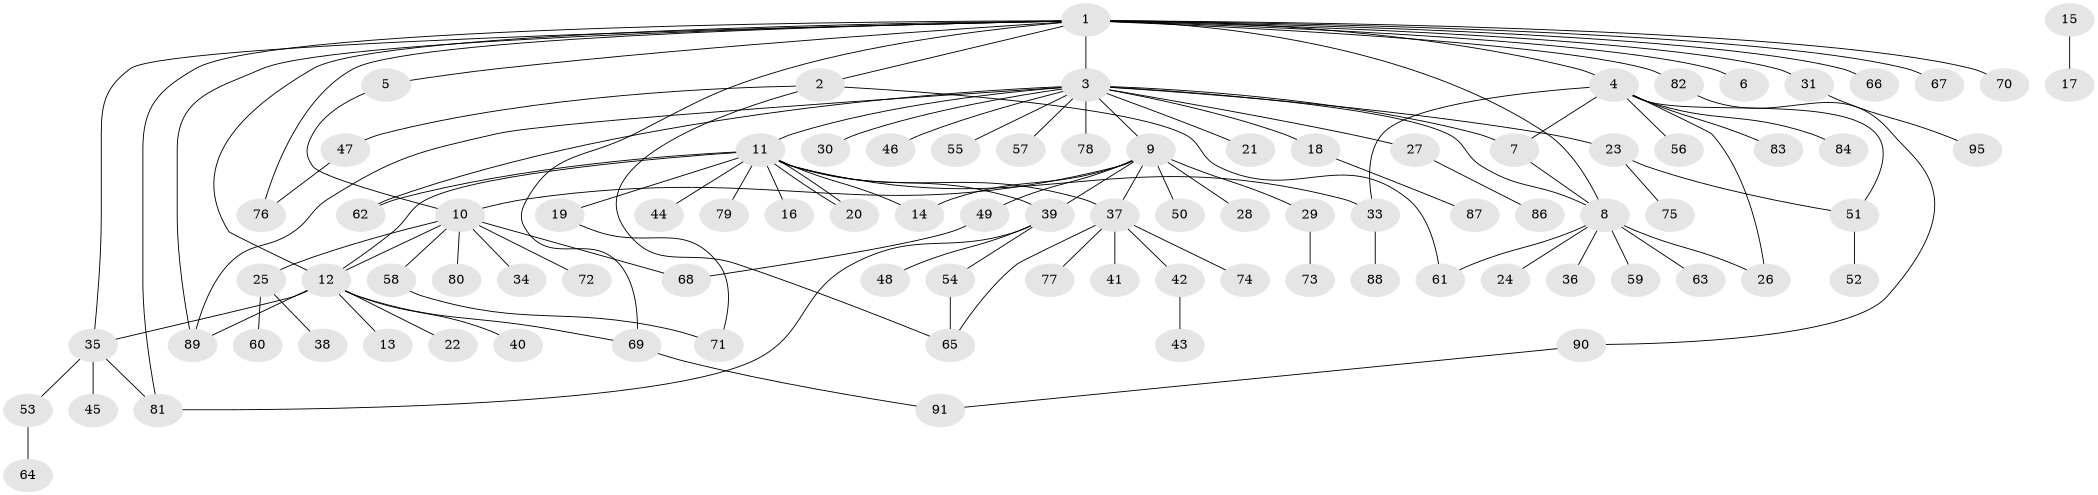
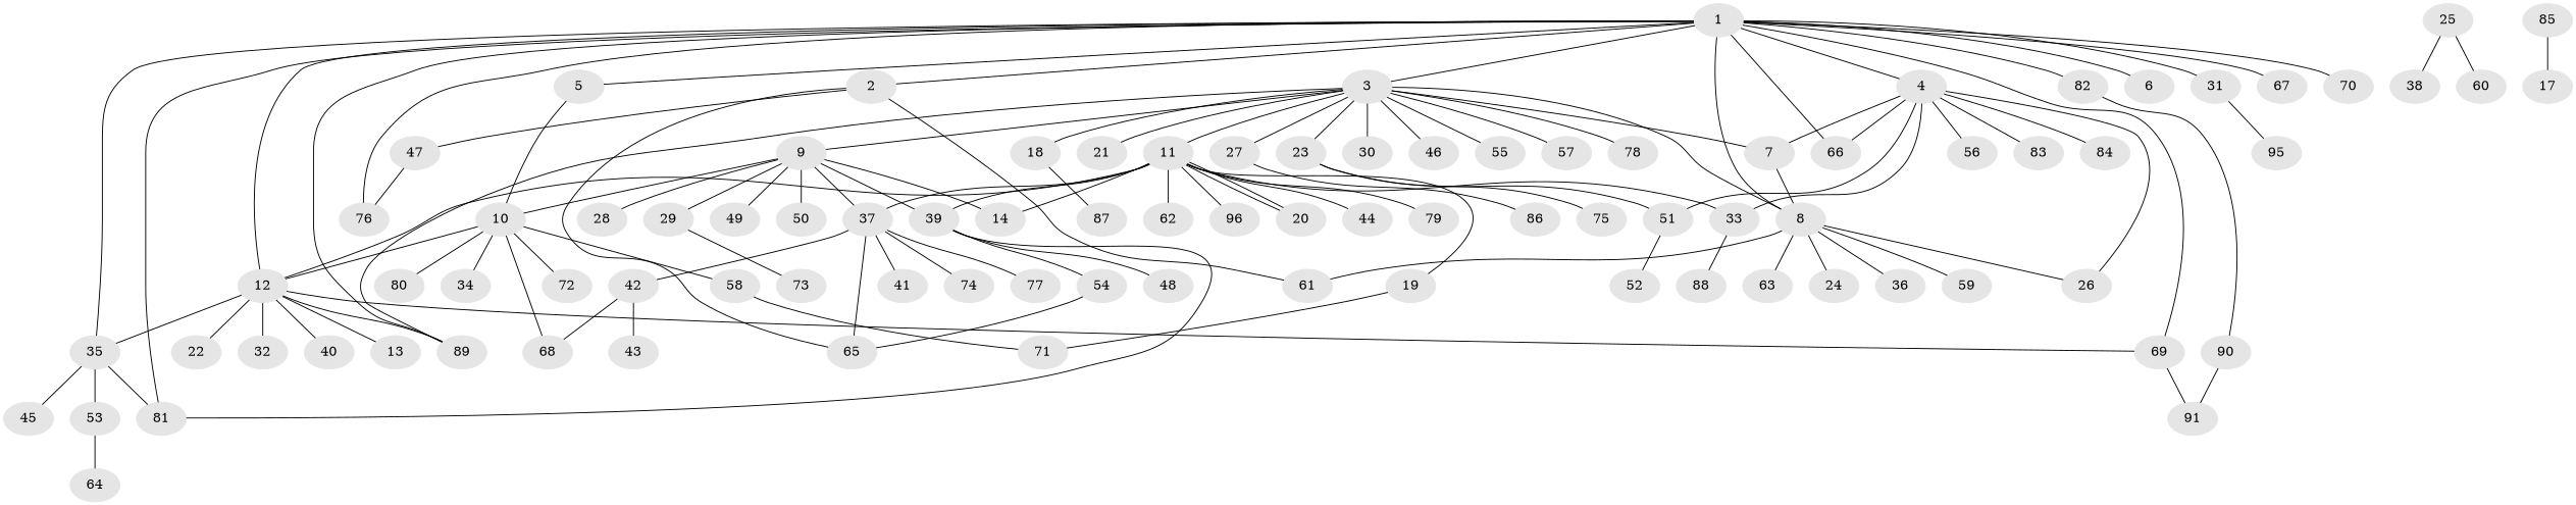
  graph {
    node [color=gray90 style=filled]
    1
    2
    3
    4
    5
    6
    8
    12
    31
    35
    66
    67
    69
    70
    76
    81
    82
    89
    47
    61
    65
    7
    9
    11
    18
    21
    23
    27
    30
    46
    55
    57
    62
    78
    26
    33
    51
    56
    83
    84
    10
    24
    36
    59
    63
    13
    22
+   32
    40
    n50 [label=95]
    45
    53
    91
    90
    14
    28
    29
    37
    39
    49
    50
-   16
+   16 [label=96]
    19
    20
    44
    79
    87
    75
    86
    88
    52
    25
    34
    58
    68
    72
    80
    73
    41
    42
    74
    77
    48
    54
-   15
+   15 [label=85]
    17
    38
    60
    71
    64
    43
    1 -- 2
    1 -- 3
    1 -- 4
    1 -- 5
    1 -- 6
    1 -- 8
    1 -- 12
    1 -- 31
    1 -- 35
    1 -- 66
    1 -- 67
    1 -- 69
    1 -- 70
    1 -- 76
    1 -- 81
    1 -- 82
    1 -- 89
    2 -- 47
    2 -- 61
    2 -- 65
    3 -- 8
    3 -- 89
    3 -- 7
    3 -- 9
    3 -- 11
    3 -- 18
    3 -- 21
    3 -- 23
    3 -- 27
    3 -- 30
    3 -- 46
    3 -- 55
    3 -- 57
-   3 -- 62
    3 -- 78
+   4 -- 66
    4 -- 7
    4 -- 26
    4 -- 33
    4 -- 51
    4 -- 56
    4 -- 83
    4 -- 84
    5 -- 10
    8 -- 61
    8 -- 26
    8 -- 24
    8 -- 36
    8 -- 59
    8 -- 63
    12 -- 35
    12 -- 69
    12 -- 89
    12 -- 13
    12 -- 22
+   12 -- 32
    12 -- 40
    31 -- n50
    35 -- 81
    35 -- 45
    35 -- 53
    69 -- 91
    82 -- 90
    47 -- 76
    7 -- 8
    9 -- 10
    9 -- 14
    9 -- 28
    9 -- 29
    9 -- 37
    9 -- 39
    9 -- 49
    9 -- 50
    11 -- 12
    11 -- 62
    11 -- 33
    11 -- 14
    11 -- 37
    11 -- 39
    11 -- 16
    11 -- 19
    11 -- 20
    11 -- 20
    11 -- 44
    11 -- 79
    18 -- 87
    23 -- 51
    23 -- 75
    27 -- 86
    33 -- 88
    51 -- 52
    10 -- 12
-   10 -- 25
    10 -- 34
    10 -- 58
    10 -- 68
    10 -- 72
    10 -- 80
    53 -- 64
    90 -- 91
    29 -- 73
    37 -- 65
    37 -- 41
    37 -- 42
    37 -- 74
    37 -- 77
    39 -- 81
    39 -- 48
    39 -- 54
    19 -- 71
    25 -- 38
    25 -- 60
    58 -- 71
-   49 -- 68
+   42 -- 68
    42 -- 43
    54 -- 65
    15 -- 17
  }
